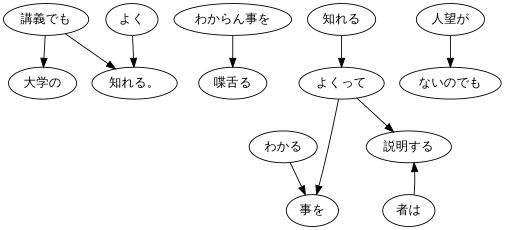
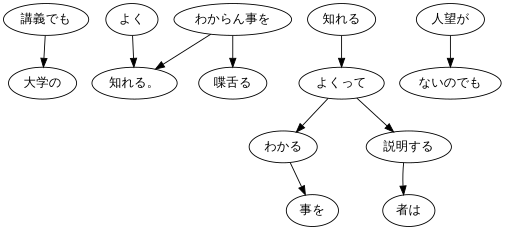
  digraph {
    fontname="IBM Plex Sans"
    node [fontname="IBM Plex Sans"]
    edge [fontname="IBM Plex Sans"]
    n1 [label="大学の"]
    n2 [label="講義でも"]
    n3 [label="知れる。"]
    n4 [label="わからん事を"]
    n5 [label="喋舌る"]
    n6 [label="知れる"]
    n7 [label="よくって"]
    n8 [label="わかる"]
    n9 [label="説明する"]
    n10 [label="事を"]
    n11 [label="者は"]
    n12 [label="ないのでも"]
    n13 [label="人望が"]
    n14 [label="よく"]
    n2 -> n1
-   n2 -> n3
+   n4 -> n3
    n4 -> n5
    n6 -> n7
-   n7 -> n10
+   n7 -> n8
    n7 -> n9
    n8 -> n10
-   n11 -> n9
+   n9 -> n11
    n13 -> n12
    n14 -> n3
  }
